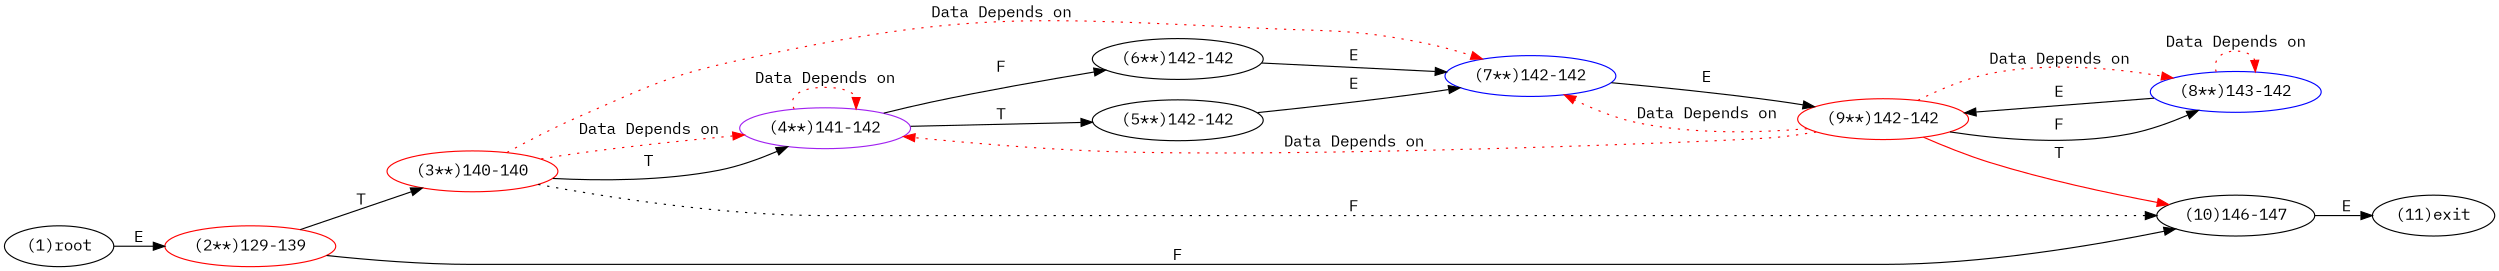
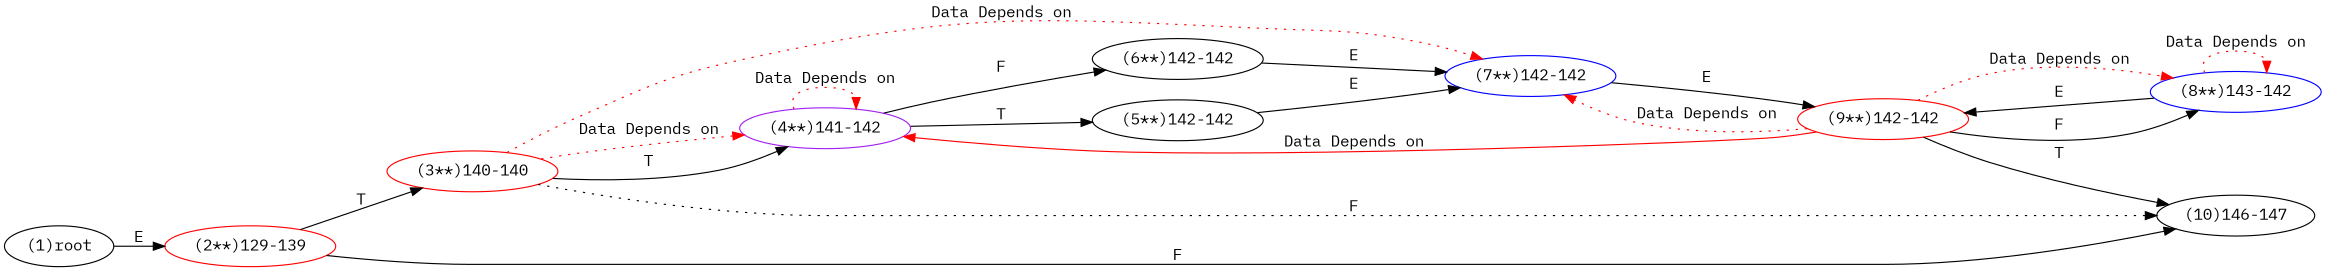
  digraph {
    fontname="IBM Plex Mono"
    rankdir=LR
    node [fontname="IBM Plex Mono"]
    edge [fontname="IBM Plex Mono"]
    n1 [label="(1)root"]
    n2 [color=red label="(2**)129-139"]
    n3 [color=red label="(3**)140-140"]
    n4 [label="(10)146-147"]
    n5 [color=purple label="(4**)141-142"]
    n6 [color=blue label="(7**)142-142"]
-   n7 [label="(11)exit"]
    n8 [label="(5**)142-142"]
    n9 [label="(6**)142-142"]
    n10 [color=red label="(9**)142-142"]
    n11 [color=blue label="(8**)143-142"]
    n1 -> n2 [label=E]
    n2 -> n3 [label=T]
    n2 -> n4 [label=F]
    n3 -> n4 [label=F style=dotted]
    n3 -> n5 [label=T]
    n3 -> n5 [color=red label="Data Depends on" style=dotted]
    n3 -> n6 [color=red label="Data Depends on" style=dotted]
-   n4 -> n7 [label=E]
    n5 -> n5 [color=red label="Data Depends on" style=dotted]
    n5 -> n8 [label=T]
    n5 -> n9 [label=F]
    n6 -> n10 [label=E]
    n8 -> n6 [label=E]
    n9 -> n6 [label=E]
-   n10 -> n4 [label=T color=red]
-   n10 -> n5 [color=red label="Data Depends on" style=dotted]
+   n10 -> n4 [label=T]
+   n10 -> n5 [color=red label="Data Depends on" style=solid]
    n10 -> n6 [color=red label="Data Depends on" style=dotted]
    n10 -> n11 [label=F]
    n10 -> n11 [color=red label="Data Depends on" style=dotted]
    n11 -> n10 [label=E]
    n11 -> n11 [color=red label="Data Depends on" style=dotted]
  }
